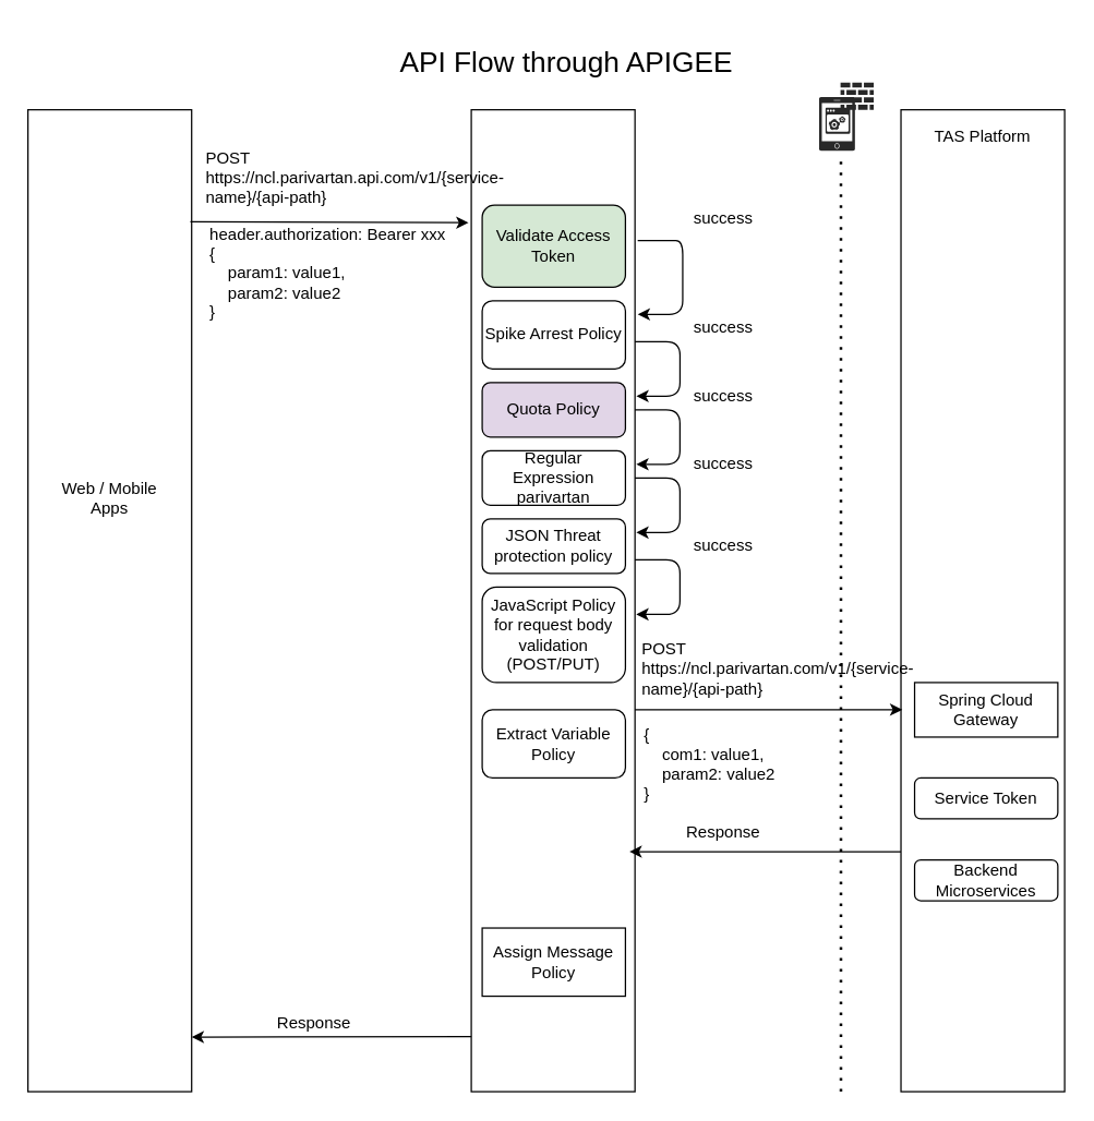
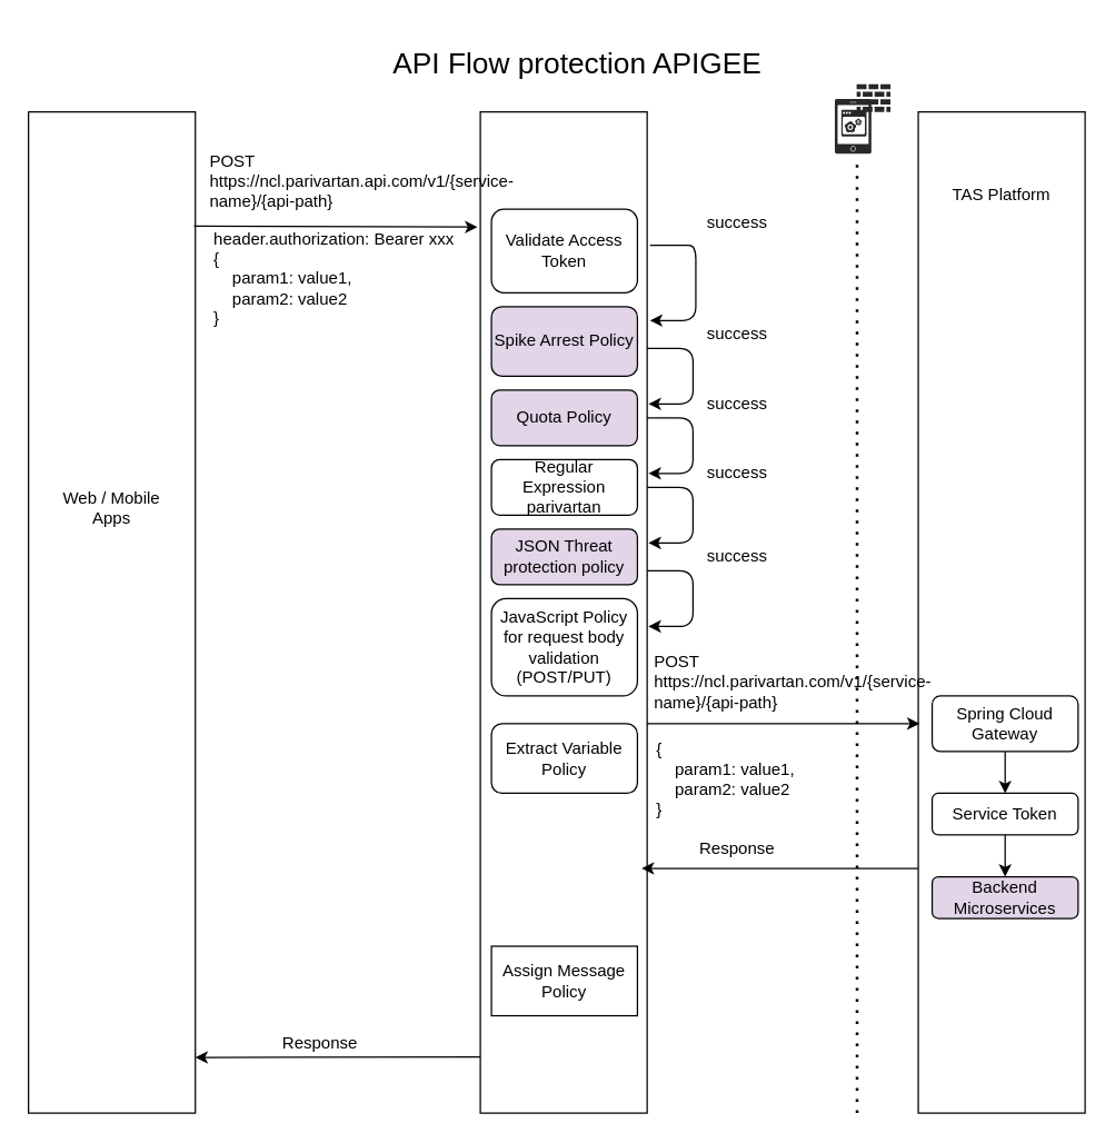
  <mxCell id="0" />
  <mxCell id="1" parent="0" />
  <mxCell id="2" value="" style="rounded=0;whiteSpace=wrap;html=1;" vertex="1" parent="1"><mxGeometry x="660" y="80" width="120" height="720" as="geometry" /></mxCell>
  <mxCell id="3" value="" style="rounded=0;whiteSpace=wrap;html=1;" vertex="1" parent="1"><mxGeometry x="345" y="80" width="120" height="720" as="geometry" /></mxCell>
  <mxCell id="4" value="" style="rounded=0;whiteSpace=wrap;html=1;" vertex="1" parent="1"><mxGeometry x="20" y="80" width="120" height="720" as="geometry" /></mxCell>
  <mxCell id="5" value="" style="verticalLabelPosition=bottom;html=1;fillColor=#282828;strokeColor=none;verticalAlign=top;pointerEvents=1;align=center;shape=mxgraph.cisco_safe.security_icons.waf;" vertex="1" parent="1"><mxGeometry x="600" y="60" width="40" height="50" as="geometry" /></mxCell>
  <mxCell id="6" value="" style="endArrow=none;dashed=1;html=1;dashPattern=1 3;strokeWidth=2;entryX=0.4;entryY=1.06;entryDx=0;entryDy=0;entryPerimeter=0;" edge="1" parent="1" target="5"><mxGeometry width="50" height="50" relative="1" as="geometry"><mxPoint x="616" y="800" as="sourcePoint" /><mxPoint x="430" y="370" as="targetPoint" /></mxGeometry></mxCell>
- <mxCell id="7" value="&lt;font style=&quot;font-size: 21px&quot;&gt;API Flow through APIGEE&lt;/font&gt;" style="text;html=1;strokeColor=none;fillColor=none;align=center;verticalAlign=middle;whiteSpace=wrap;rounded=0;" vertex="1" parent="1"><mxGeometry x="210" y="20" width="410" height="50" as="geometry" /></mxCell>
+ <mxCell id="7" value="&lt;font style=&quot;font-size: 21px&quot;&gt;API Flow protection APIGEE&lt;/font&gt;" style="text;html=1;strokeColor=none;fillColor=none;align=center;verticalAlign=middle;whiteSpace=wrap;rounded=0;" vertex="1" parent="1"><mxGeometry x="210" y="20" width="410" height="50" as="geometry" /></mxCell>
  <mxCell id="8" value="Web / Mobile Apps" style="text;html=1;strokeColor=none;fillColor=none;align=center;verticalAlign=middle;whiteSpace=wrap;rounded=0;" vertex="1" parent="1"><mxGeometry x="35" y="355" width="90" height="20" as="geometry" /></mxCell>
  <mxCell id="9" value="" style="endArrow=classic;html=1;exitX=0.992;exitY=0.114;exitDx=0;exitDy=0;exitPerimeter=0;entryX=-0.017;entryY=0.115;entryDx=0;entryDy=0;entryPerimeter=0;" edge="1" parent="1" source="4" target="3"><mxGeometry width="50" height="50" relative="1" as="geometry"><mxPoint x="380" y="400" as="sourcePoint" /><mxPoint x="335" y="161" as="targetPoint" /></mxGeometry></mxCell>
  <mxCell id="10" value="&lt;div style=&quot;text-align: left&quot;&gt;&lt;span&gt;POST&lt;/span&gt;&lt;/div&gt;&lt;div style=&quot;text-align: left&quot;&gt;&lt;span&gt;https://ncl.parivartan.api.com/v1/{service-name}/{api-path}&lt;/span&gt;&lt;/div&gt;" style="text;html=1;strokeColor=none;fillColor=none;align=center;verticalAlign=middle;whiteSpace=wrap;rounded=0;" vertex="1" parent="1"><mxGeometry x="160" y="120" width="200" height="20" as="geometry" /></mxCell>
- <mxCell id="11" value="Validate Access Token" style="rounded=1;whiteSpace=wrap;html=1;fillColor=#d5e8d4;" vertex="1" parent="1"><mxGeometry x="353" y="150" width="105" height="60" as="geometry" /></mxCell>
+ <mxCell id="11" value="Validate Access Token" style="rounded=1;whiteSpace=wrap;html=1;" vertex="1" parent="1"><mxGeometry x="353" y="150" width="105" height="60" as="geometry" /></mxCell>
  <mxCell id="12" value="&lt;div style=&quot;text-align: left&quot;&gt;header.authorization: Bearer xxx&lt;/div&gt;&lt;div style=&quot;text-align: left&quot;&gt;{&lt;/div&gt;&lt;div style=&quot;text-align: left&quot;&gt;&amp;nbsp; &amp;nbsp; param1: value1,&lt;/div&gt;&lt;div style=&quot;text-align: left&quot;&gt;&amp;nbsp; &amp;nbsp; param2: value2&lt;/div&gt;&lt;div style=&quot;text-align: left&quot;&gt;}&lt;/div&gt;" style="text;html=1;strokeColor=none;fillColor=none;align=center;verticalAlign=middle;whiteSpace=wrap;rounded=0;" vertex="1" parent="1"><mxGeometry x="140" y="190" width="200" height="20" as="geometry" /></mxCell>
  <mxCell id="13" value="" style="endArrow=classic;html=1;" edge="1" parent="1"><mxGeometry width="50" height="50" relative="1" as="geometry"><mxPoint x="467" y="176" as="sourcePoint" /><mxPoint x="467" y="230" as="targetPoint" /><Array as="points"><mxPoint x="480" y="176" /><mxPoint x="500" y="176" /><mxPoint x="500" y="230" /></Array></mxGeometry></mxCell>
- <mxCell id="14" value="Spike Arrest Policy" style="rounded=1;whiteSpace=wrap;html=1;" vertex="1" parent="1"><mxGeometry x="353" y="220" width="105" height="50" as="geometry" /></mxCell>
+ <mxCell id="14" value="Spike Arrest Policy" style="rounded=1;whiteSpace=wrap;html=1;fillColor=#e1d5e7;" vertex="1" parent="1"><mxGeometry x="353" y="220" width="105" height="50" as="geometry" /></mxCell>
  <mxCell id="15" value="Quota Policy" style="rounded=1;whiteSpace=wrap;html=1;fillColor=#e1d5e7;" vertex="1" parent="1"><mxGeometry x="353" y="280" width="105" height="40" as="geometry" /></mxCell>
  <mxCell id="16" value="Regular Expression parivartan" style="rounded=1;whiteSpace=wrap;html=1;" vertex="1" parent="1"><mxGeometry x="353" y="330" width="105" height="40" as="geometry" /></mxCell>
- <mxCell id="17" value="JSON Threat protection policy" style="rounded=1;whiteSpace=wrap;html=1;" vertex="1" parent="1"><mxGeometry x="353" y="380" width="105" height="40" as="geometry" /></mxCell>
+ <mxCell id="17" value="JSON Threat protection policy" style="rounded=1;whiteSpace=wrap;html=1;fillColor=#e1d5e7;" vertex="1" parent="1"><mxGeometry x="353" y="380" width="105" height="40" as="geometry" /></mxCell>
  <mxCell id="18" value="JavaScript Policy for request body validation&lt;br&gt;(POST/PUT)" style="rounded=1;whiteSpace=wrap;html=1;" vertex="1" parent="1"><mxGeometry x="353" y="430" width="105" height="70" as="geometry" /></mxCell>
  <mxCell id="19" value="" style="endArrow=classic;html=1;exitX=1.017;exitY=0.15;exitDx=0;exitDy=0;exitPerimeter=0;" edge="1" parent="1"><mxGeometry width="50" height="50" relative="1" as="geometry"><mxPoint x="465.04" y="250" as="sourcePoint" /><mxPoint x="466" y="290" as="targetPoint" /><Array as="points"><mxPoint x="498" y="250" /><mxPoint x="498" y="290" /></Array></mxGeometry></mxCell>
  <mxCell id="20" value="" style="endArrow=classic;html=1;exitX=1.017;exitY=0.15;exitDx=0;exitDy=0;exitPerimeter=0;" edge="1" parent="1"><mxGeometry width="50" height="50" relative="1" as="geometry"><mxPoint x="465" y="300" as="sourcePoint" /><mxPoint x="465.96" y="340" as="targetPoint" /><Array as="points"><mxPoint x="497.96" y="300" /><mxPoint x="497.96" y="340" /></Array></mxGeometry></mxCell>
  <mxCell id="21" value="" style="endArrow=classic;html=1;exitX=1.017;exitY=0.15;exitDx=0;exitDy=0;exitPerimeter=0;" edge="1" parent="1"><mxGeometry width="50" height="50" relative="1" as="geometry"><mxPoint x="465" y="350" as="sourcePoint" /><mxPoint x="465.96" y="390" as="targetPoint" /><Array as="points"><mxPoint x="497.96" y="350" /><mxPoint x="497.96" y="390" /></Array></mxGeometry></mxCell>
  <mxCell id="22" value="" style="endArrow=classic;html=1;exitX=1.017;exitY=0.15;exitDx=0;exitDy=0;exitPerimeter=0;" edge="1" parent="1"><mxGeometry width="50" height="50" relative="1" as="geometry"><mxPoint x="465" y="410" as="sourcePoint" /><mxPoint x="465.96" y="450" as="targetPoint" /><Array as="points"><mxPoint x="497.96" y="410" /><mxPoint x="497.96" y="450" /></Array></mxGeometry></mxCell>
  <mxCell id="23" value="success" style="text;html=1;strokeColor=none;fillColor=none;align=center;verticalAlign=middle;whiteSpace=wrap;rounded=0;" vertex="1" parent="1"><mxGeometry x="500" y="150" width="60" height="20" as="geometry" /></mxCell>
  <mxCell id="24" value="success" style="text;html=1;strokeColor=none;fillColor=none;align=center;verticalAlign=middle;whiteSpace=wrap;rounded=0;" vertex="1" parent="1"><mxGeometry x="500" y="230" width="60" height="20" as="geometry" /></mxCell>
  <mxCell id="25" value="success" style="text;html=1;strokeColor=none;fillColor=none;align=center;verticalAlign=middle;whiteSpace=wrap;rounded=0;" vertex="1" parent="1"><mxGeometry x="500" y="280" width="60" height="20" as="geometry" /></mxCell>
  <mxCell id="26" value="success" style="text;html=1;strokeColor=none;fillColor=none;align=center;verticalAlign=middle;whiteSpace=wrap;rounded=0;" vertex="1" parent="1"><mxGeometry x="500" y="330" width="60" height="20" as="geometry" /></mxCell>
  <mxCell id="27" value="success" style="text;html=1;strokeColor=none;fillColor=none;align=center;verticalAlign=middle;whiteSpace=wrap;rounded=0;" vertex="1" parent="1"><mxGeometry x="500" y="390" width="60" height="20" as="geometry" /></mxCell>
  <mxCell id="28" value="" style="endArrow=classic;html=1;entryX=0.008;entryY=0.611;entryDx=0;entryDy=0;entryPerimeter=0;" edge="1" parent="1" target="2"><mxGeometry width="50" height="50" relative="1" as="geometry"><mxPoint x="465" y="520" as="sourcePoint" /><mxPoint x="430" y="310" as="targetPoint" /></mxGeometry></mxCell>
  <mxCell id="29" value="&lt;div style=&quot;text-align: left&quot;&gt;&lt;span&gt;POST&lt;/span&gt;&lt;/div&gt;&lt;div style=&quot;text-align: left&quot;&gt;&lt;span&gt;https://ncl.parivartan.com/v1/{service-name}/{api-path}&lt;/span&gt;&lt;/div&gt;" style="text;html=1;strokeColor=none;fillColor=none;align=center;verticalAlign=middle;whiteSpace=wrap;rounded=0;" vertex="1" parent="1"><mxGeometry x="470" y="480" width="200" height="20" as="geometry" /></mxCell>
- <mxCell id="30" value="&lt;div&gt;&lt;span&gt;{&lt;/span&gt;&lt;/div&gt;&lt;div&gt;&amp;nbsp; &amp;nbsp; com1: value1,&lt;/div&gt;&lt;div&gt;&amp;nbsp; &amp;nbsp; param2: value2&lt;/div&gt;&lt;div&gt;}&lt;/div&gt;" style="text;html=1;strokeColor=none;fillColor=none;align=left;verticalAlign=middle;whiteSpace=wrap;rounded=0;" vertex="1" parent="1"><mxGeometry x="470" y="550" width="200" height="20" as="geometry" /></mxCell>
+ <mxCell id="30" value="&lt;div&gt;&lt;span&gt;{&lt;/span&gt;&lt;/div&gt;&lt;div&gt;&amp;nbsp; &amp;nbsp; param1: value1,&lt;/div&gt;&lt;div&gt;&amp;nbsp; &amp;nbsp; param2: value2&lt;/div&gt;&lt;div&gt;}&lt;/div&gt;" style="text;html=1;strokeColor=none;fillColor=none;align=left;verticalAlign=middle;whiteSpace=wrap;rounded=0;" vertex="1" parent="1"><mxGeometry x="470" y="550" width="200" height="20" as="geometry" /></mxCell>
  <mxCell id="31" value="" style="endArrow=classic;html=1;entryX=0.155;entryY=1.2;entryDx=0;entryDy=0;entryPerimeter=0;" edge="1" parent="1" target="32"><mxGeometry width="50" height="50" relative="1" as="geometry"><mxPoint x="660" y="624" as="sourcePoint" /><mxPoint x="430" y="510" as="targetPoint" /></mxGeometry></mxCell>
  <mxCell id="32" value="&lt;div style=&quot;text-align: left&quot;&gt;Response&lt;/div&gt;" style="text;html=1;strokeColor=none;fillColor=none;align=center;verticalAlign=middle;whiteSpace=wrap;rounded=0;" vertex="1" parent="1"><mxGeometry x="430" y="600" width="200" height="20" as="geometry" /></mxCell>
  <mxCell id="33" value="Extract Variable Policy" style="rounded=1;whiteSpace=wrap;html=1;" vertex="1" parent="1"><mxGeometry x="353" y="520" width="105" height="50" as="geometry" /></mxCell>
  <mxCell id="34" value="Assign Message Policy" style="whiteSpace=wrap;html=1;rounded=0;" vertex="1" parent="1"><mxGeometry x="353" y="680" width="105" height="50" as="geometry" /></mxCell>
  <mxCell id="35" value="" style="endArrow=classic;html=1;entryX=0.155;entryY=1.2;entryDx=0;entryDy=0;entryPerimeter=0;exitX=0;exitY=0.944;exitDx=0;exitDy=0;exitPerimeter=0;" edge="1" parent="1" source="3"><mxGeometry width="50" height="50" relative="1" as="geometry"><mxPoint x="339" y="760" as="sourcePoint" /><mxPoint x="140" y="760" as="targetPoint" /></mxGeometry></mxCell>
  <mxCell id="36" value="&lt;div style=&quot;text-align: left&quot;&gt;Response&lt;/div&gt;" style="text;html=1;strokeColor=none;fillColor=none;align=center;verticalAlign=middle;whiteSpace=wrap;rounded=0;" vertex="1" parent="1"><mxGeometry x="130" y="740" width="200" height="20" as="geometry" /></mxCell>
- <mxCell id="37" value="TAS Platform" style="text;html=1;strokeColor=none;fillColor=none;align=center;verticalAlign=middle;whiteSpace=wrap;rounded=0;" vertex="1" parent="1"><mxGeometry x="670" y="90" width="100" height="20" as="geometry" /></mxCell>
- <mxCell id="39" value="Spring Cloud Gateway" style="whiteSpace=wrap;html=1;rounded=0;" vertex="1" parent="1"><mxGeometry x="670" y="500" width="105" height="40" as="geometry" /></mxCell>
+ <mxCell id="37" value="TAS Platform" style="text;html=1;strokeColor=none;fillColor=none;align=center;verticalAlign=middle;whiteSpace=wrap;rounded=0;" vertex="1" parent="1"><mxGeometry x="670" y="130" width="100" height="20" as="geometry" /></mxCell>
+ <mxCell id="38" style="edgeStyle=orthogonalEdgeStyle;rounded=0;orthogonalLoop=1;jettySize=auto;html=1;entryX=0.5;entryY=0;entryDx=0;entryDy=0;" edge="1" parent="1" source="39" target="41"><mxGeometry relative="1" as="geometry" /></mxCell>
+ <mxCell id="39" value="Spring Cloud Gateway" style="rounded=1;whiteSpace=wrap;html=1;" vertex="1" parent="1"><mxGeometry x="670" y="500" width="105" height="40" as="geometry" /></mxCell>
+ <mxCell id="40" value="" style="edgeStyle=orthogonalEdgeStyle;rounded=0;orthogonalLoop=1;jettySize=auto;html=1;" edge="1" parent="1" source="41" target="42"><mxGeometry relative="1" as="geometry" /></mxCell>
  <mxCell id="41" value="Service Token" style="rounded=1;whiteSpace=wrap;html=1;" vertex="1" parent="1"><mxGeometry x="670" y="570" width="105" height="30" as="geometry" /></mxCell>
- <mxCell id="42" value="Backend Microservices" style="rounded=1;whiteSpace=wrap;html=1;" vertex="1" parent="1"><mxGeometry x="670" y="630" width="105" height="30" as="geometry" /></mxCell>
+ <mxCell id="42" value="Backend Microservices" style="rounded=1;whiteSpace=wrap;html=1;fillColor=#e1d5e7;" vertex="1" parent="1"><mxGeometry x="670" y="630" width="105" height="30" as="geometry" /></mxCell>
